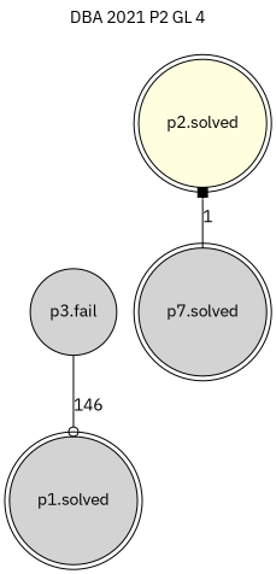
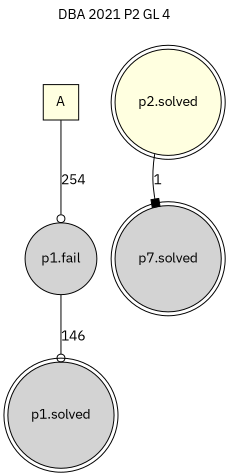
  digraph {
    fontname="IBM Plex Sans"
    label=" DBA 2021 P2 GL 4 "
    labelloc=tl
    rankdir=TB
    node [fillcolor=lightgrey fontname="IBM Plex Sans" shape=doublecircle style=filled]
    edge [arrowhead=odot fontname="IBM Plex Sans" style=solid]
-   n2 [label="p3.fail" shape=circle]
+   n1 [fillcolor=lightyellow label=A shape=square]
+   n2 [label="p1.fail" shape=circle]
    n3 [label="p1.solved"]
    n4 [fillcolor=lightyellow label="p2.solved"]
    n5 [label="p7.solved"]
+   n1 -> n2 [label=254]
    n2 -> n3 [label=146]
-   n5 -> n4 [arrowhead=box label=1]
+   n4 -> n5 [arrowhead=box label=1]
  }
